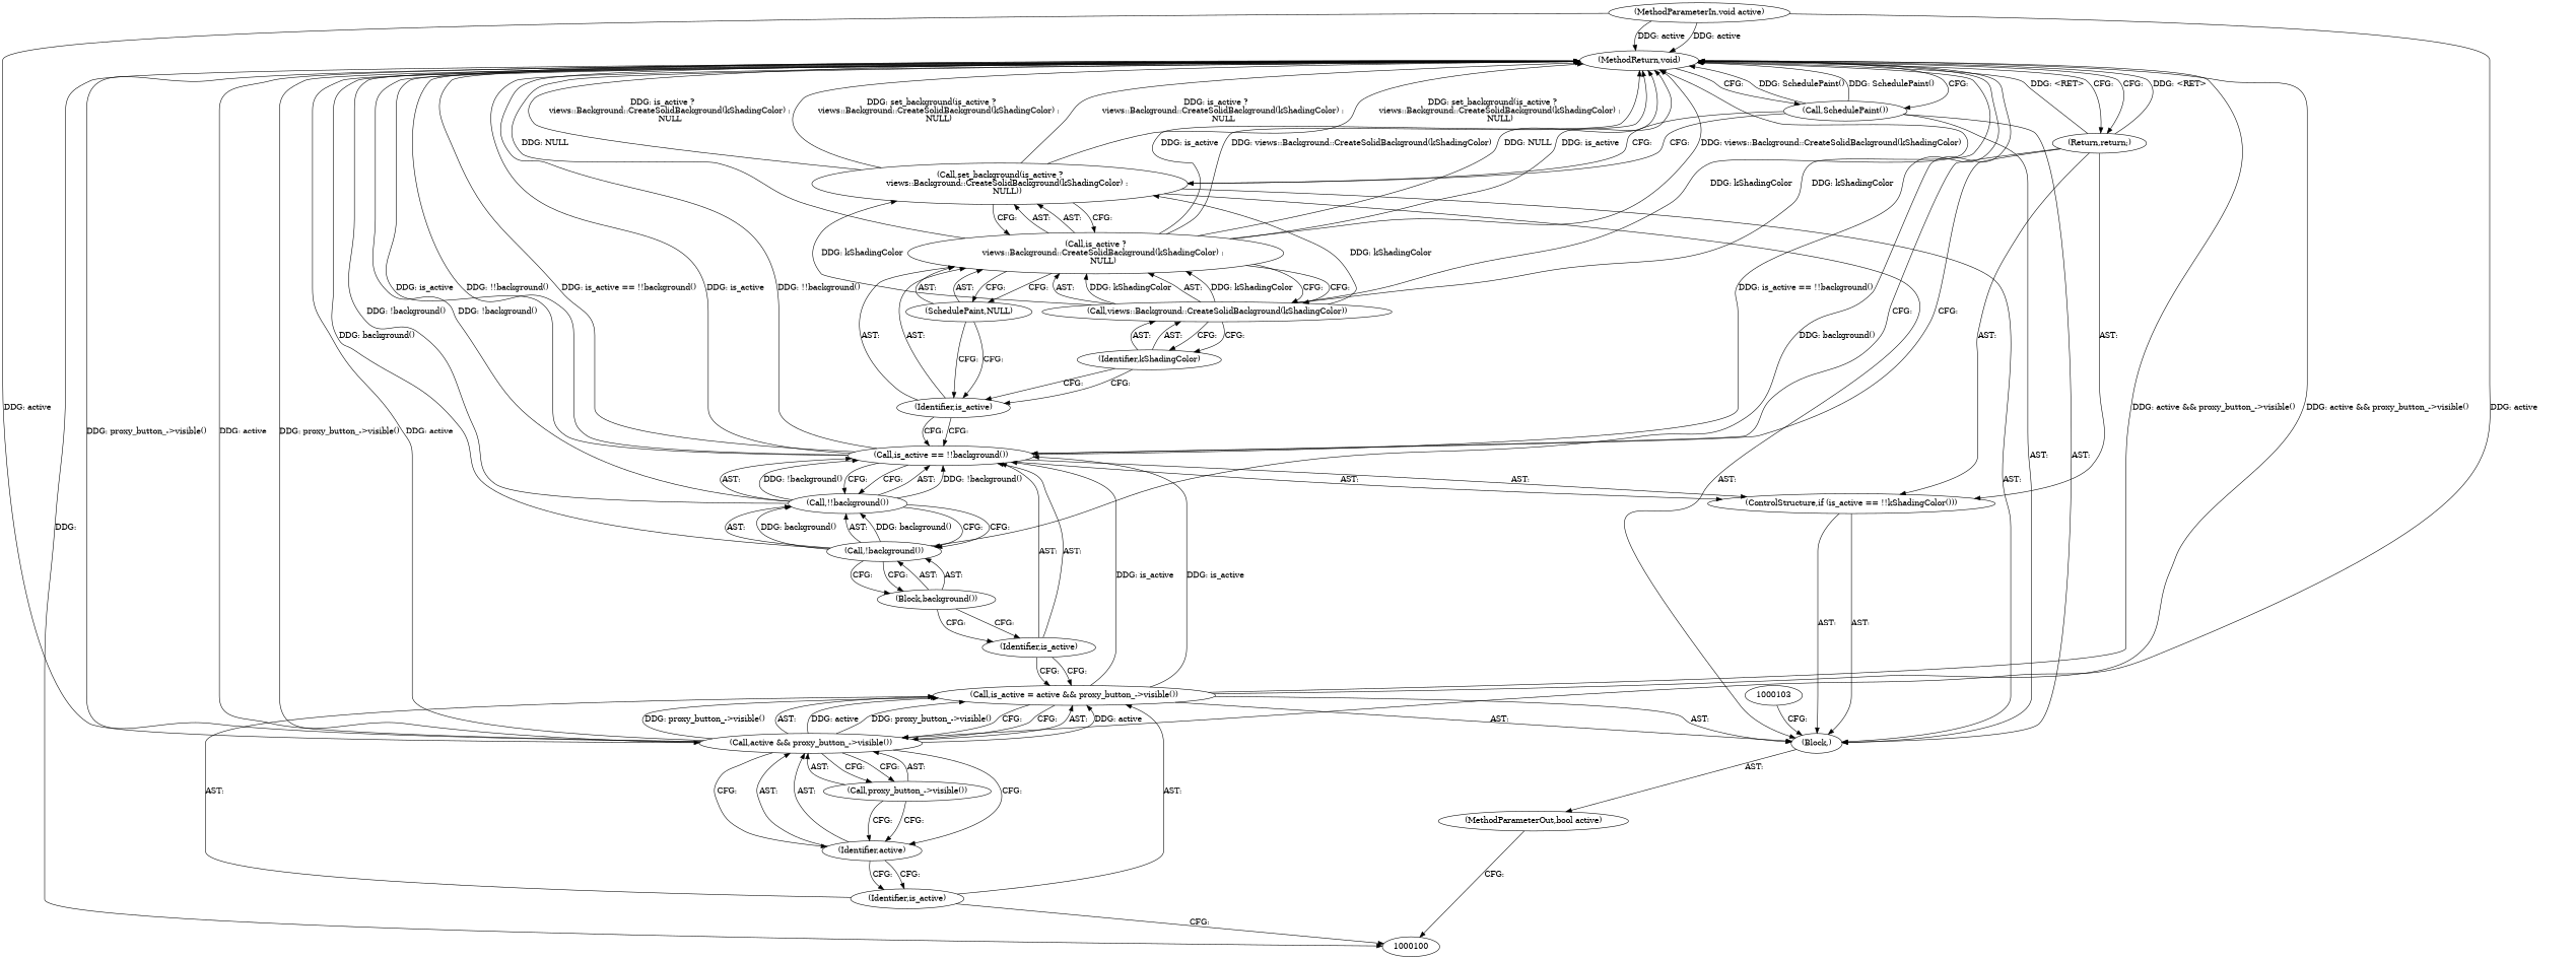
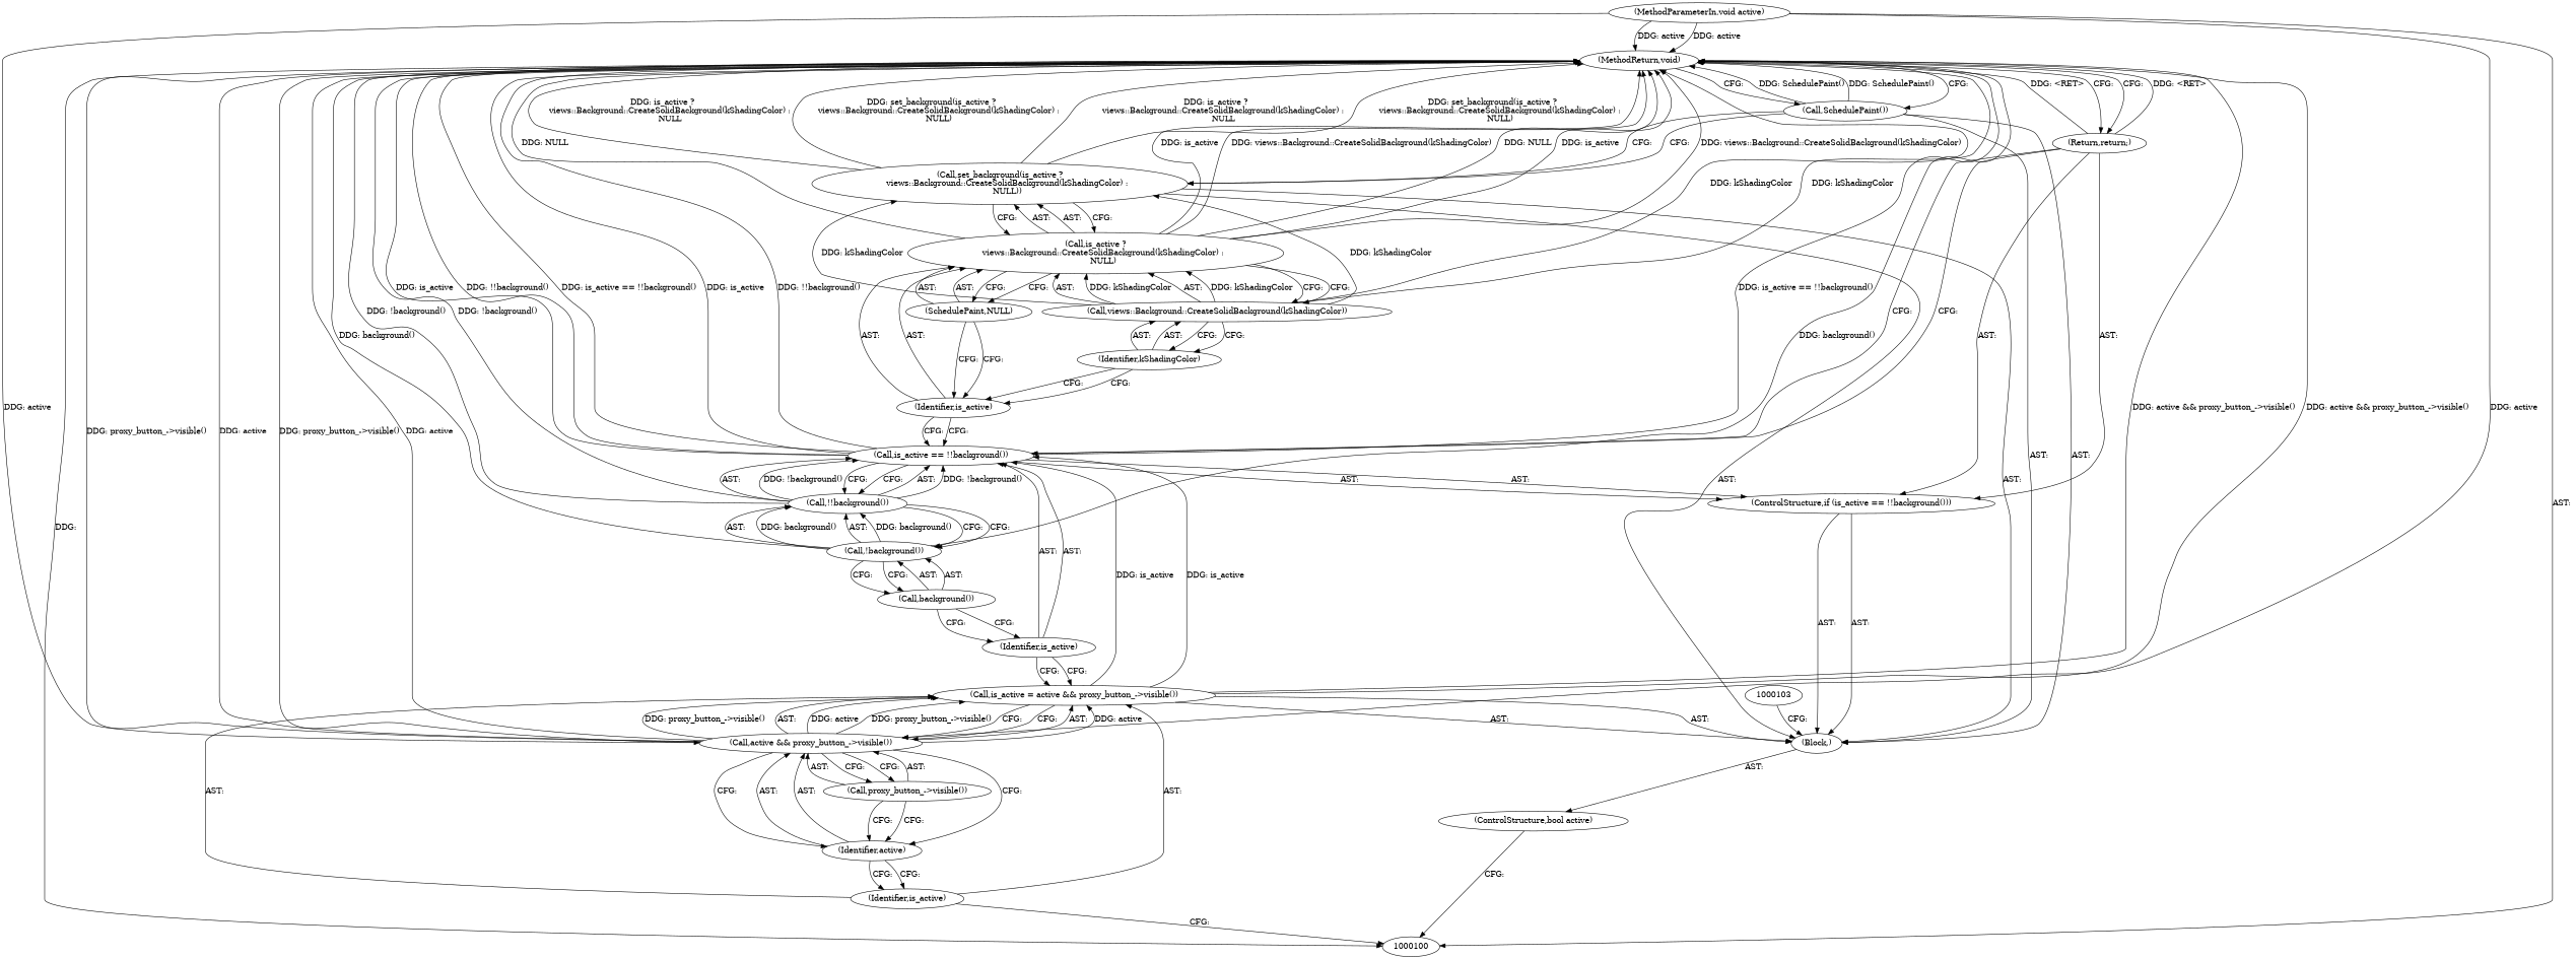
  digraph {
    n1 [label="(MethodReturn,void)"]
    n2 [label="(Return,return;)"]
    n3 [label="(Call,SchedulePaint())"]
    1000100
    n5 [label="(Call,is_active == !!background())"]
-   n6 [label="(ControlStructure,if (is_active == !!kShadingColor()))"]
+   n6 [label="(ControlStructure,if (is_active == !!background()))"]
    n7 [label="(Block,)"]
    n8 [label="(Call,set_background(is_active ?\n      views::Background::CreateSolidBackground(kShadingColor) :\n      NULL))"]
    n9 [label="(MethodParameterIn,void active)"]
    n10 [label="(Call,active && proxy_button_->visible())"]
    n11 [label="(Identifier,active)"]
    n12 [label="(Call,proxy_button_->visible())"]
    n13 [label="(Call,is_active = active && proxy_button_->visible())"]
-   n14 [label="(MethodParameterOut,bool active)"]
+   n14 [label="(ControlStructure,bool active)"]
    n15 [label="(Identifier,is_active)"]
    n16 [label="(Call,!!background())"]
    n17 [label="(Call,!background())"]
-   n18 [label="(Block,background())"]
+   n18 [label="(Call,background())"]
    n19 [label="(Identifier,is_active)"]
    n20 [label="(Call,is_active ?\n      views::Background::CreateSolidBackground(kShadingColor) :\n      NULL)"]
    n21 [label="(Call,views::Background::CreateSolidBackground(kShadingColor))"]
    n22 [label="(SchedulePaint,NULL)"]
    n23 [label="(Identifier,kShadingColor)"]
    n24 [label="(Identifier,is_active)"]
    1000103
    n1 -> n2 [label="CFG: "]
    n1 -> n2 [label="CFG: "]
    n1 -> n3 [label="CFG: "]
    n1 -> n3 [label="CFG: "]
    n1 -> 1000100 [label="DDG: "]
    n2 -> n1 [label="DDG: <RET>"]
    n2 -> n1 [label="DDG: <RET>"]
    n2 -> n5 [label="CFG: "]
    n2 -> n5 [label="CFG: "]
    n2 -> n6 [label="AST: "]
    n2 -> n6 [label="AST: "]
    n3 -> n1 [label="DDG: SchedulePaint()"]
    n3 -> n1 [label="DDG: SchedulePaint()"]
    n3 -> n7 [label="AST: "]
    n3 -> n7 [label="AST: "]
    n3 -> n8 [label="CFG: "]
    n3 -> n8 [label="CFG: "]
    n5 -> n1 [label="DDG: !!background()"]
    n5 -> n1 [label="DDG: is_active == !!background()"]
    n5 -> n1 [label="DDG: is_active"]
    n5 -> n1 [label="DDG: !!background()"]
    n5 -> n1 [label="DDG: is_active == !!background()"]
    n5 -> n1 [label="DDG: is_active"]
    n5 -> n6 [label="AST: "]
    n5 -> n6 [label="AST: "]
    n5 -> n16 [label="CFG: "]
    n5 -> n16 [label="CFG: "]
    n6 -> n7 [label="AST: "]
    n6 -> n7 [label="AST: "]
    n7 -> n14 [label="AST: "]
    n8 -> n1 [label="DDG: is_active ?\n      views::Background::CreateSolidBackground(kShadingColor) :\n      NULL"]
    n8 -> n1 [label="DDG: set_background(is_active ?\n      views::Background::CreateSolidBackground(kShadingColor) :\n      NULL)"]
    n8 -> n1 [label="DDG: is_active ?\n      views::Background::CreateSolidBackground(kShadingColor) :\n      NULL"]
    n8 -> n1 [label="DDG: set_background(is_active ?\n      views::Background::CreateSolidBackground(kShadingColor) :\n      NULL)"]
    n8 -> n7 [label="AST: "]
    n8 -> n7 [label="AST: "]
    n8 -> n20 [label="CFG: "]
    n8 -> n20 [label="CFG: "]
    n9 -> n1 [label="DDG: active"]
    n9 -> n1 [label="DDG: active"]
+   n9 -> 1000100 [label="AST: "]
    n9 -> n10 [label="DDG: active"]
    n9 -> n10 [label="DDG: active"]
    n10 -> n1 [label="DDG: proxy_button_->visible()"]
    n10 -> n1 [label="DDG: active"]
    n10 -> n1 [label="DDG: proxy_button_->visible()"]
    n10 -> n1 [label="DDG: active"]
    n10 -> n11 [label="CFG: "]
    n10 -> n11 [label="CFG: "]
    n10 -> n12 [label="CFG: "]
    n10 -> n12 [label="CFG: "]
    n10 -> n13 [label="AST: "]
    n10 -> n13 [label="DDG: active"]
    n10 -> n13 [label="DDG: proxy_button_->visible()"]
    n10 -> n13 [label="AST: "]
    n10 -> n13 [label="DDG: active"]
    n10 -> n13 [label="DDG: proxy_button_->visible()"]
    n11 -> n10 [label="AST: "]
    n11 -> n10 [label="AST: "]
    n11 -> n15 [label="CFG: "]
    n11 -> n15 [label="CFG: "]
    n12 -> n10 [label="AST: "]
    n12 -> n10 [label="AST: "]
    n12 -> n11 [label="CFG: "]
    n12 -> n11 [label="CFG: "]
    n13 -> n1 [label="DDG: active && proxy_button_->visible()"]
    n13 -> n1 [label="DDG: active && proxy_button_->visible()"]
    n13 -> n5 [label="DDG: is_active"]
    n13 -> n5 [label="DDG: is_active"]
    n13 -> n7 [label="AST: "]
    n13 -> n7 [label="AST: "]
    n13 -> n10 [label="CFG: "]
    n13 -> n10 [label="CFG: "]
    n14 -> 1000100 [label="CFG: "]
    n15 -> 1000100 [label="CFG: "]
    n15 -> n13 [label="AST: "]
    n15 -> n13 [label="AST: "]
    n16 -> n1 [label="DDG: !background()"]
    n16 -> n1 [label="DDG: !background()"]
    n16 -> n5 [label="AST: "]
    n16 -> n5 [label="DDG: !background()"]
    n16 -> n5 [label="AST: "]
    n16 -> n5 [label="DDG: !background()"]
    n16 -> n17 [label="CFG: "]
    n16 -> n17 [label="CFG: "]
    n17 -> n1 [label="DDG: background()"]
    n17 -> n1 [label="DDG: background()"]
    n17 -> n16 [label="AST: "]
    n17 -> n16 [label="DDG: background()"]
    n17 -> n16 [label="AST: "]
    n17 -> n16 [label="DDG: background()"]
    n17 -> n18 [label="CFG: "]
    n17 -> n18 [label="CFG: "]
    n18 -> n17 [label="AST: "]
    n18 -> n17 [label="AST: "]
    n18 -> n19 [label="CFG: "]
    n18 -> n19 [label="CFG: "]
    n19 -> n5 [label="AST: "]
    n19 -> n5 [label="AST: "]
    n19 -> n13 [label="CFG: "]
    n19 -> n13 [label="CFG: "]
    n20 -> n1 [label="DDG: NULL"]
    n20 -> n1 [label="DDG: is_active"]
    n20 -> n1 [label="DDG: views::Background::CreateSolidBackground(kShadingColor)"]
    n20 -> n1 [label="DDG: NULL"]
    n20 -> n1 [label="DDG: is_active"]
    n20 -> n1 [label="DDG: views::Background::CreateSolidBackground(kShadingColor)"]
    n20 -> n8 [label="AST: "]
    n20 -> n8 [label="AST: "]
    n20 -> n21 [label="CFG: "]
    n20 -> n21 [label="CFG: "]
    n20 -> n22 [label="CFG: "]
    n20 -> n22 [label="CFG: "]
    n21 -> n1 [label="DDG: kShadingColor"]
    n21 -> n1 [label="DDG: kShadingColor"]
    n21 -> n8 [label="DDG: kShadingColor"]
    n21 -> n8 [label="DDG: kShadingColor"]
    n21 -> n20 [label="AST: "]
    n21 -> n20 [label="DDG: kShadingColor"]
    n21 -> n20 [label="AST: "]
    n21 -> n20 [label="DDG: kShadingColor"]
    n21 -> n23 [label="CFG: "]
    n21 -> n23 [label="CFG: "]
    n22 -> n20 [label="AST: "]
    n22 -> n20 [label="AST: "]
    n22 -> n24 [label="CFG: "]
    n22 -> n24 [label="CFG: "]
    n23 -> n21 [label="AST: "]
    n23 -> n21 [label="AST: "]
    n23 -> n24 [label="CFG: "]
    n23 -> n24 [label="CFG: "]
    n24 -> n5 [label="CFG: "]
    n24 -> n5 [label="CFG: "]
    n24 -> n20 [label="AST: "]
    n24 -> n20 [label="AST: "]
    1000103 -> n7 [label="CFG: "]
  }
